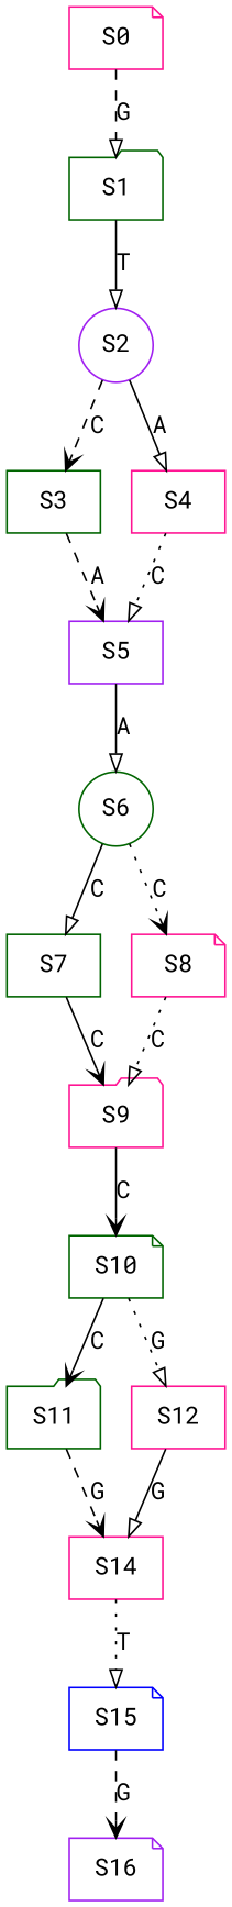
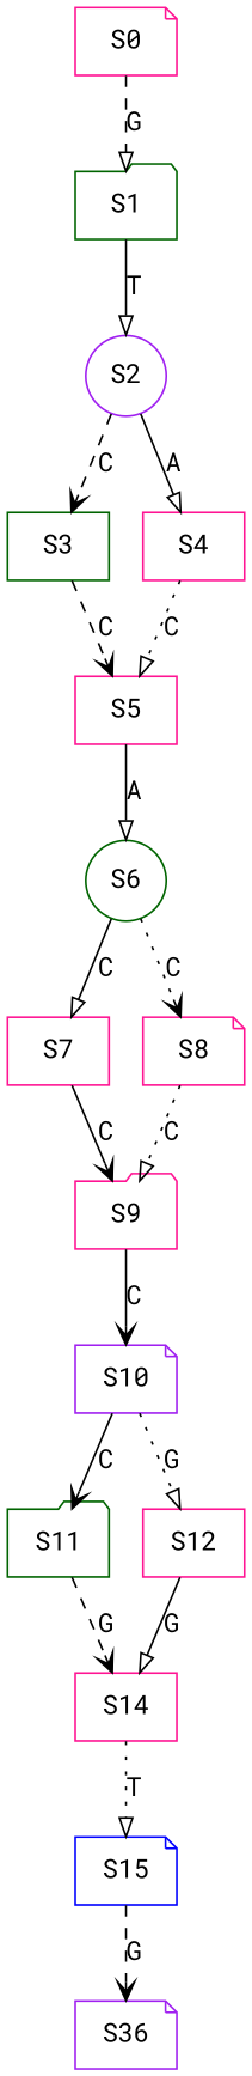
  strict digraph {
    fontname="Roboto Mono"
    node [color=deeppink fontname="Roboto Mono" shape=box]
    edge [arrowhead=onormal fontname="Roboto Mono" style=solid]
    S0 [shape=note]
    S1 [color=darkgreen shape=folder]
    S2 [color=purple shape=circle]
    S3 [color=darkgreen]
    S4
-   S5 [color=purple]
+   S5
    S6 [color=darkgreen shape=circle]
-   S7 [color=darkgreen]
+   S7
    S8 [shape=note]
    S9 [shape=folder]
-   S10 [color=darkgreen shape=note]
+   S10 [color=purple shape=note]
    S11 [color=darkgreen shape=folder]
    S12
    S14
    S15 [color=blue shape=note]
-   S16 [color=purple shape=note]
+   S16 [color=purple shape=note label=S36]
    S0 -> S1 [label=G style=dashed]
    S1 -> S2 [label=T]
    S2 -> S3 [arrowhead=vee label=C style=dashed]
    S2 -> S4 [label=A]
-   S3 -> S5 [arrowhead=vee label=A style=dashed]
+   S3 -> S5 [arrowhead=vee label=C style=dashed]
    S4 -> S5 [label=C style=dotted]
    S5 -> S6 [label=A]
    S6 -> S7 [label=C]
    S6 -> S8 [arrowhead=vee label=C style=dotted]
    S7 -> S9 [arrowhead=vee label=C]
    S8 -> S9 [label=C style=dotted]
    S9 -> S10 [arrowhead=vee label=C]
    S10 -> S11 [arrowhead=vee label=C]
    S10 -> S12 [label=G style=dotted]
    S11 -> S14 [arrowhead=vee label=G style=dashed]
    S12 -> S14 [label=G]
    S14 -> S15 [label=T style=dotted]
    S15 -> S16 [arrowhead=vee label=G style=dashed]
  }
